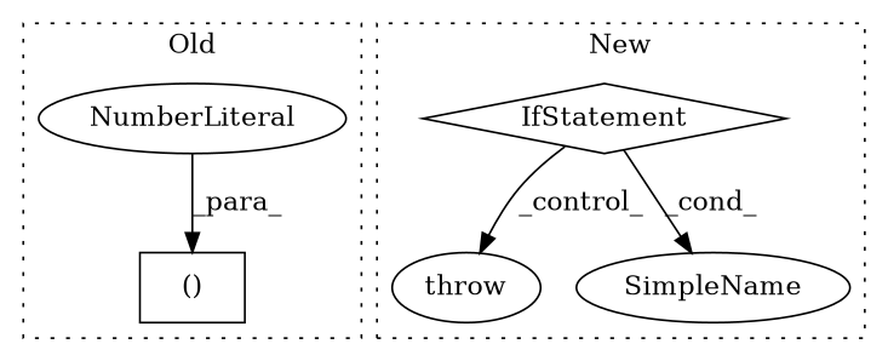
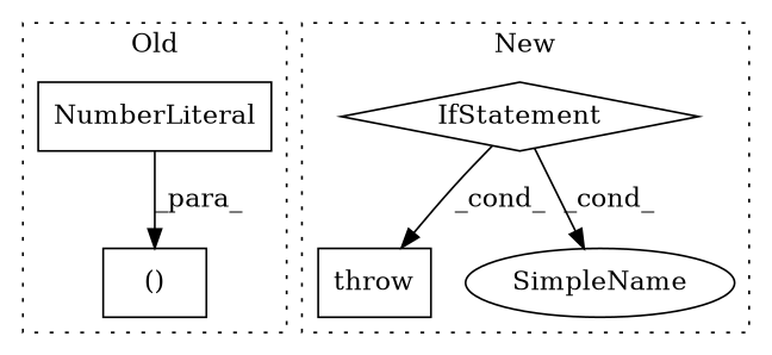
  digraph {
    node [s=8096 shape=box]
    n1 [a=106 l=41 label="()"]
-   n2 [a=34 l=1 label=NumberLiteral shape=ellipse]
-   n3 [a=53 l=6 label=throw s=8429 shape=ellipse]
+   n2 [a=34 l=1 label=NumberLiteral]
+   n3 [a=53 l=6 label=throw s=8429]
    n4 [a=25 l="4,2" label=IfStatement s="8393,8419" shape=diamond]
    n5 [a=42 label=SimpleName shape=ellipse s=""]
    subgraph cluster_1 {
      label=Old
      style=dotted
      n1
      n2
    }
    subgraph cluster_2 {
      label=New
      style=dotted
      n3
      n4
      n5
    }
    n2 -> n1 [label=_para_]
-   n4 -> n3 [label=_control_]
+   n4 -> n3 [label=_cond_]
    n4 -> n5 [label=_cond_]
  }
